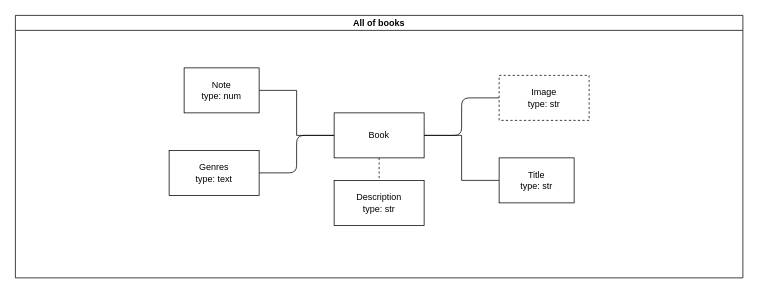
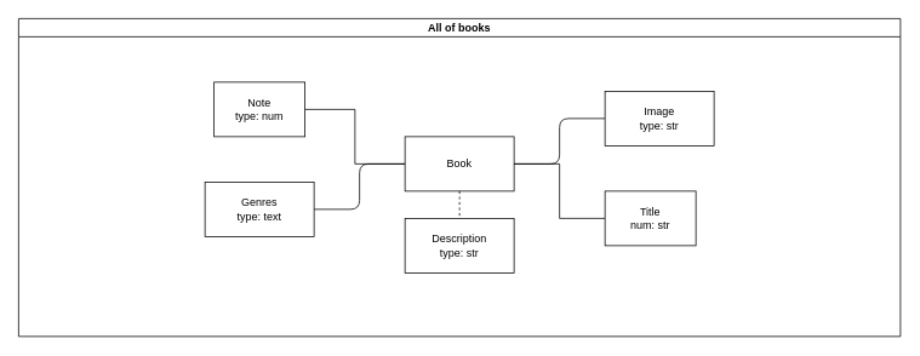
  <mxCell id="0" />
  <mxCell id="1" parent="0" />
  <mxCell id="2" value="All of books" style="swimlane;startSize=20;horizontal=1;containerType=tree;newEdgeStyle={&quot;edgeStyle&quot;:&quot;elbowEdgeStyle&quot;,&quot;startArrow&quot;:&quot;none&quot;,&quot;endArrow&quot;:&quot;none&quot;};gradientColor=none;swimlaneFillColor=default;" parent="1" vertex="1"><mxGeometry x="20" y="20" width="970" height="350" as="geometry" /></mxCell>
  <mxCell id="3" value="" style="edgeStyle=elbowEdgeStyle;elbow=vertical;sourcePerimeterSpacing=0;targetPerimeterSpacing=0;startArrow=none;endArrow=none;rounded=0;curved=0;" parent="2" source="5" target="6" edge="1"><mxGeometry relative="1" as="geometry" /></mxCell>
  <mxCell id="4" value="" style="edgeStyle=elbowEdgeStyle;elbow=vertical;sourcePerimeterSpacing=0;targetPerimeterSpacing=0;startArrow=none;endArrow=none;rounded=0;curved=0;" parent="2" source="5" target="7" edge="1"><mxGeometry relative="1" as="geometry" /></mxCell>
  <mxCell id="5" value="Book" style="whiteSpace=wrap;html=1;align=center;treeFolding=1;treeMoving=1;newEdgeStyle={&quot;edgeStyle&quot;:&quot;elbowEdgeStyle&quot;,&quot;startArrow&quot;:&quot;none&quot;,&quot;endArrow&quot;:&quot;none&quot;};" parent="2" vertex="1"><mxGeometry x="425" y="130" width="120" height="60" as="geometry" /></mxCell>
- <mxCell id="6" value="Title&lt;br&gt;type: str" style="whiteSpace=wrap;html=1;align=center;verticalAlign=middle;treeFolding=1;treeMoving=1;newEdgeStyle={&quot;edgeStyle&quot;:&quot;elbowEdgeStyle&quot;,&quot;startArrow&quot;:&quot;none&quot;,&quot;endArrow&quot;:&quot;none&quot;};gradientColor=none;" parent="2" vertex="1"><mxGeometry x="645" y="190" width="100" height="60" as="geometry" /></mxCell>
- <mxCell id="7" value="Note&lt;br&gt;type: num" style="whiteSpace=wrap;html=1;align=center;verticalAlign=middle;treeFolding=1;treeMoving=1;newEdgeStyle={&quot;edgeStyle&quot;:&quot;elbowEdgeStyle&quot;,&quot;startArrow&quot;:&quot;none&quot;,&quot;endArrow&quot;:&quot;none&quot;};" parent="2" vertex="1"><mxGeometry x="225" y="70" width="100" height="60" as="geometry" /></mxCell>
+ <mxCell id="6" value="Title&lt;br&gt;num: str" style="whiteSpace=wrap;html=1;align=center;verticalAlign=middle;treeFolding=1;treeMoving=1;newEdgeStyle={&quot;edgeStyle&quot;:&quot;elbowEdgeStyle&quot;,&quot;startArrow&quot;:&quot;none&quot;,&quot;endArrow&quot;:&quot;none&quot;};gradientColor=none;" parent="2" vertex="1"><mxGeometry x="645" y="190" width="100" height="60" as="geometry" /></mxCell>
+ <mxCell id="7" value="Note&lt;br&gt;type: num" style="whiteSpace=wrap;html=1;align=center;verticalAlign=middle;treeFolding=1;treeMoving=1;newEdgeStyle={&quot;edgeStyle&quot;:&quot;elbowEdgeStyle&quot;,&quot;startArrow&quot;:&quot;none&quot;,&quot;endArrow&quot;:&quot;none&quot;};" parent="2" vertex="1"><mxGeometry x="215" y="70" width="100" height="60" as="geometry" /></mxCell>
  <mxCell id="8" value="" style="edgeStyle=elbowEdgeStyle;html=1;elbow=horizontal;startArrow=none;endArrow=none;" parent="2" source="5" target="9" edge="1"><mxGeometry relative="1" as="geometry" /></mxCell>
  <mxCell id="9" value="Genres&lt;br&gt;type: text" style="whiteSpace=wrap;html=1;align=center;treeFolding=1;treeMoving=1;newEdgeStyle={&quot;edgeStyle&quot;:&quot;elbowEdgeStyle&quot;,&quot;startArrow&quot;:&quot;none&quot;,&quot;endArrow&quot;:&quot;none&quot;};" parent="2" vertex="1"><mxGeometry x="205" y="180" width="120" height="60" as="geometry" /></mxCell>
  <mxCell id="10" value="" style="edgeStyle=elbowEdgeStyle;html=1;elbow=horizontal;startArrow=none;endArrow=none;" parent="2" source="5" target="11" edge="1"><mxGeometry relative="1" as="geometry" /></mxCell>
- <mxCell id="11" value="Image&lt;div&gt;&lt;span style=&quot;color: rgb(0, 0, 0);&quot;&gt;type: str&lt;/span&gt;&lt;/div&gt;" style="whiteSpace=wrap;html=1;align=center;treeFolding=1;treeMoving=1;newEdgeStyle={&quot;edgeStyle&quot;:&quot;elbowEdgeStyle&quot;,&quot;startArrow&quot;:&quot;none&quot;,&quot;endArrow&quot;:&quot;none&quot;};dashed=1;" parent="2" vertex="1"><mxGeometry x="645" y="80" width="120" height="60" as="geometry" /></mxCell>
+ <mxCell id="11" value="Image&lt;div&gt;&lt;span style=&quot;color: rgb(0, 0, 0);&quot;&gt;type: str&lt;/span&gt;&lt;/div&gt;" style="whiteSpace=wrap;html=1;align=center;treeFolding=1;treeMoving=1;newEdgeStyle={&quot;edgeStyle&quot;:&quot;elbowEdgeStyle&quot;,&quot;startArrow&quot;:&quot;none&quot;,&quot;endArrow&quot;:&quot;none&quot;};" parent="2" vertex="1"><mxGeometry x="645" y="80" width="120" height="60" as="geometry" /></mxCell>
  <mxCell id="12" value="" style="edgeStyle=elbowEdgeStyle;html=1;elbow=vertical;startArrow=none;endArrow=none;dashed=1;" parent="2" source="5" target="13" edge="1"><mxGeometry relative="1" as="geometry" /></mxCell>
  <mxCell id="13" value="Description&lt;br&gt;type: str" style="whiteSpace=wrap;html=1;align=center;treeFolding=1;treeMoving=1;newEdgeStyle={&quot;edgeStyle&quot;:&quot;elbowEdgeStyle&quot;,&quot;startArrow&quot;:&quot;none&quot;,&quot;endArrow&quot;:&quot;none&quot;};" parent="2" vertex="1"><mxGeometry x="425" y="220" width="120" height="60" as="geometry" /></mxCell>
